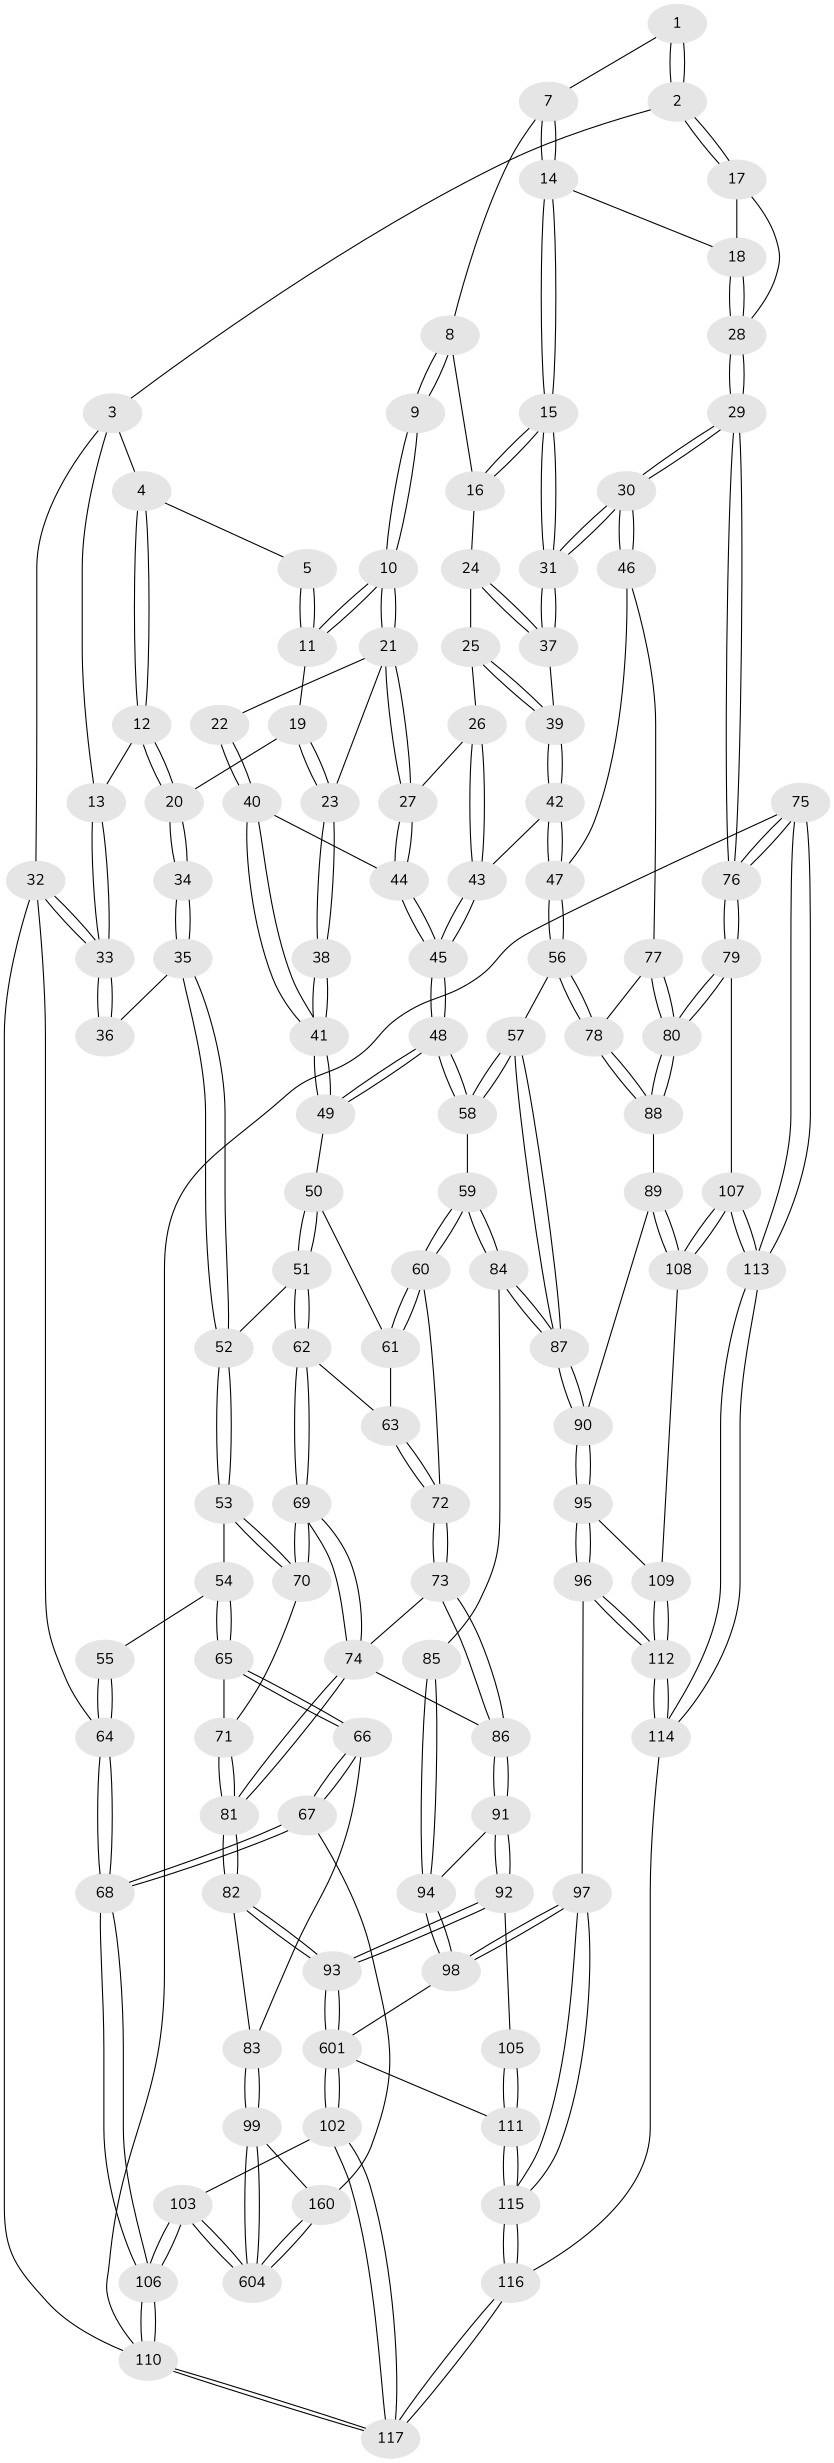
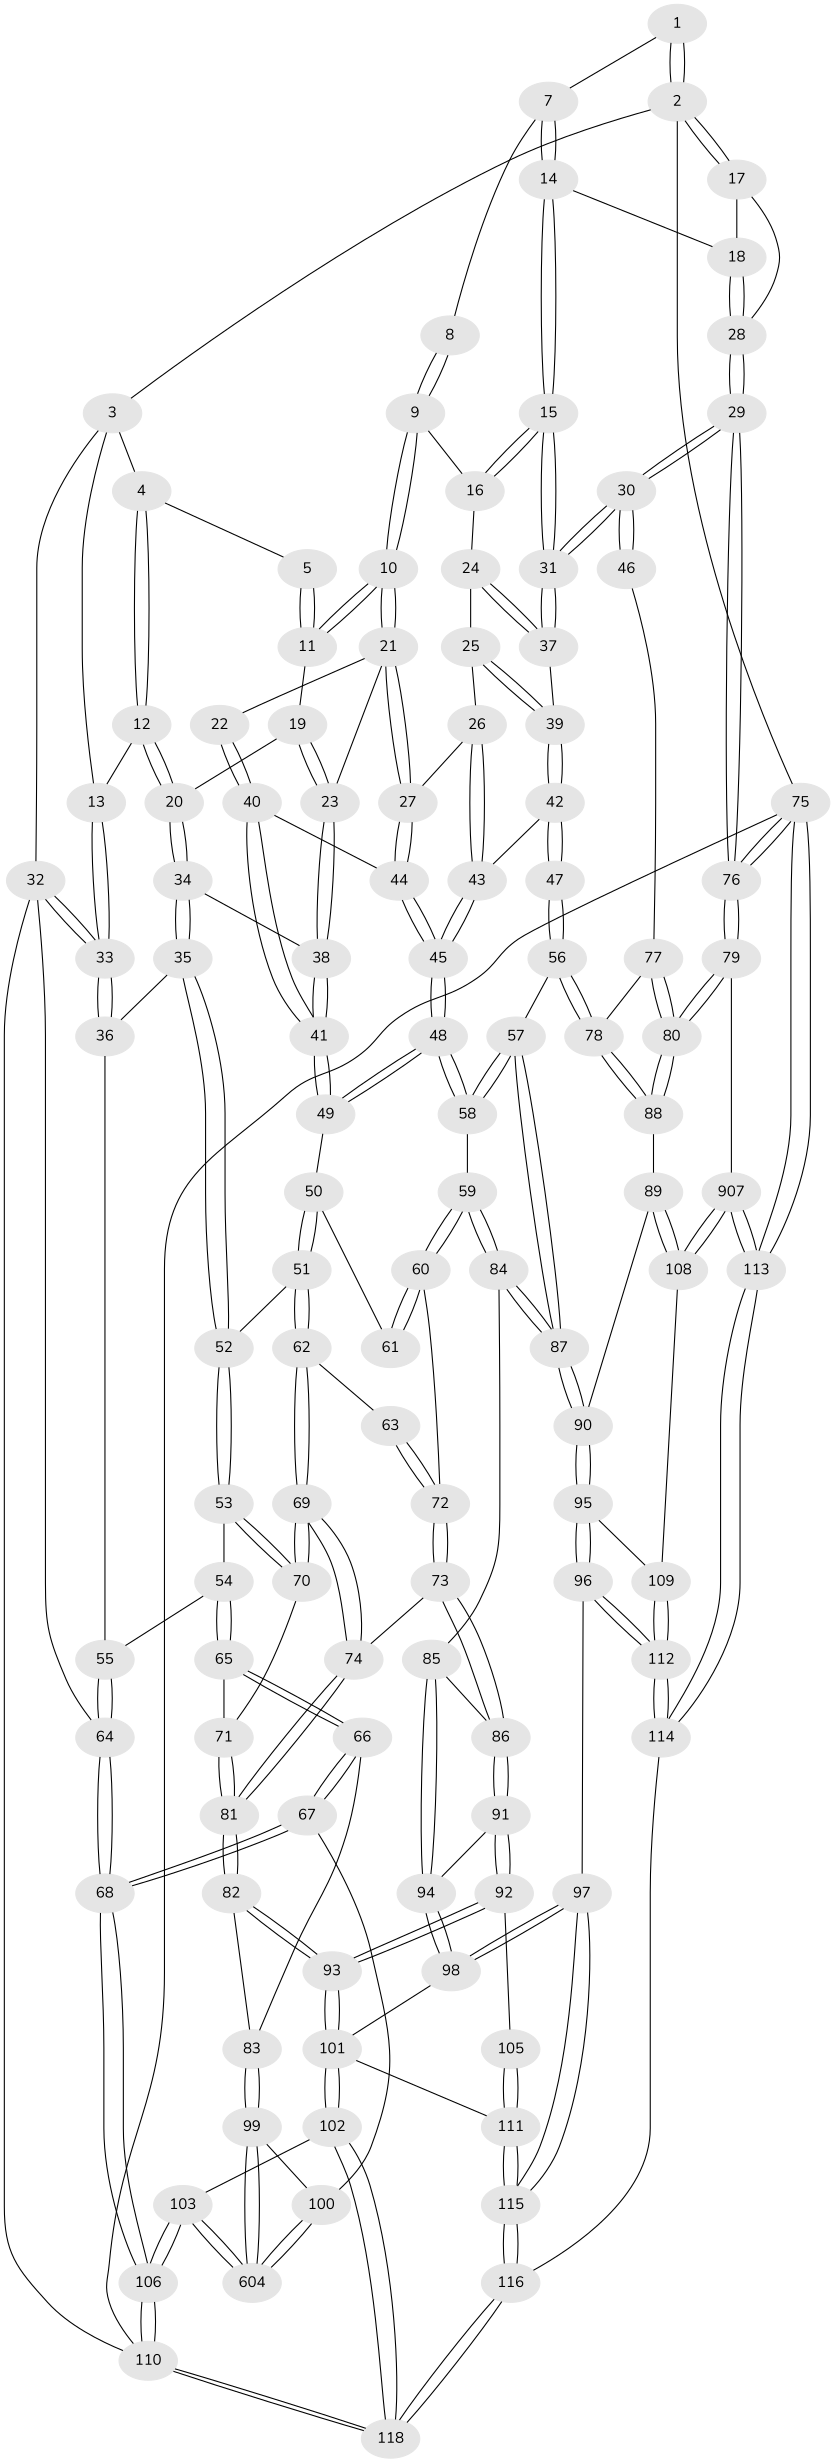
  graph {
    fontname=Nunito
    node [color=gray90 fontname=Nunito style=filled]
    edge [fontname=Nunito]
    1
    2
    7
    3
    17
    75
    8
    14
    4
    13
    32
    18
    28
    76
    110
    113
    5
    12
    33
    64
    11
    20
    19
    9
    15
    10
    16
    21
    24
    23
    22
    27
    34
    36
    31
    37
    25
    29
    38
    35
    40
    44
    41
    26
    39
    43
    42
    45
    30
    46
    79
    47
    77
    68
-   117
+   117 [label=118]
    55
    52
    53
    49
    50
    56
    48
    58
    78
    80
    57
    59
    51
    61
    62
    63
    69
    54
    70
    65
    71
    66
    87
    88
    90
    60
    84
    72
    85
    73
    74
    106
    67
    83
    81
-   100 [label=160]
+   100
    99
    n93 [label=604]
    82
    86
    91
    114
-   107
+   107 [label=907]
    89
    108
    93
-   101 [label=601]
+   101
    94
    98
    92
    95
    109
    96
    105
    111
    102
    97
    112
    115
    116
    103
    1 -- 2
    1 -- 2
    1 -- 7
    2 -- 3
    2 -- 17
    2 -- 17
+   2 -- 75
    7 -- 8
    7 -- 14
    7 -- 14
    3 -- 4
    3 -- 13
    3 -- 32
    17 -- 18
    17 -- 28
    75 -- 76
    75 -- 76
    75 -- 110
    75 -- 113
    75 -- 113
    8 -- 9
    8 -- 9
    14 -- 18
    14 -- 15
    14 -- 15
    4 -- 5
    4 -- 12
    4 -- 12
    13 -- 33
    13 -- 33
    32 -- 110
    32 -- 33
    32 -- 33
    32 -- 64
    18 -- 28
    18 -- 28
    28 -- 29
    28 -- 29
    76 -- 79
    76 -- 79
    110 -- 117
    110 -- 117
    113 -- 114
    113 -- 114
    5 -- 11
    5 -- 11
    12 -- 13
    12 -- 20
    12 -- 20
    33 -- 36
    33 -- 36
    64 -- 68
    64 -- 68
    11 -- 19
    20 -- 34
    20 -- 34
    19 -- 20
    19 -- 23
    19 -- 23
    9 -- 10
    9 -- 10
-   8 -- 16
+   9 -- 16
    15 -- 16
    15 -- 16
    15 -- 31
    15 -- 31
    10 -- 11
    10 -- 11
    10 -- 21
    10 -- 21
    16 -- 24
    21 -- 23
    21 -- 22
    21 -- 27
    21 -- 27
    24 -- 37
    24 -- 37
    24 -- 25
    23 -- 38
    23 -- 38
    22 -- 40
    22 -- 40
    27 -- 44
    27 -- 44
+   34 -- 38
    34 -- 35
    34 -- 35
+   36 -- 55
    31 -- 37
    31 -- 37
    37 -- 39
    25 -- 26
    25 -- 39
    25 -- 39
    29 -- 76
    29 -- 76
    29 -- 30
    29 -- 30
    38 -- 41
    38 -- 41
    35 -- 36
    35 -- 52
    35 -- 52
    40 -- 44
    40 -- 41
    40 -- 41
    44 -- 45
    44 -- 45
    41 -- 49
    41 -- 49
    26 -- 27
    26 -- 43
    26 -- 43
    39 -- 42
    39 -- 42
    43 -- 45
    43 -- 45
    42 -- 43
    42 -- 47
    42 -- 47
    45 -- 48
    45 -- 48
    30 -- 31
    30 -- 31
    30 -- 46
    30 -- 46
-   46 -- 47
    46 -- 77
    79 -- 80
    79 -- 80
    79 -- 107
    47 -- 56
    47 -- 56
    77 -- 78
    77 -- 80
    77 -- 80
    68 -- 106
    68 -- 106
    55 -- 64
    55 -- 64
    52 -- 53
    52 -- 53
    53 -- 54
    53 -- 70
    53 -- 70
    49 -- 50
    50 -- 51
    50 -- 51
    50 -- 61
    56 -- 78
    56 -- 78
    56 -- 57
    48 -- 49
    48 -- 49
    48 -- 58
    48 -- 58
    58 -- 59
    78 -- 88
    78 -- 88
    80 -- 88
    80 -- 88
    57 -- 58
    57 -- 58
    57 -- 87
    57 -- 87
    59 -- 60
    59 -- 60
    59 -- 84
    59 -- 84
    51 -- 52
    51 -- 62
    51 -- 62
-   61 -- 63
    62 -- 63
    62 -- 69
    62 -- 69
    63 -- 72
    63 -- 72
    69 -- 70
    69 -- 70
    69 -- 74
    69 -- 74
    54 -- 55
    54 -- 65
    54 -- 65
    70 -- 71
    65 -- 71
    65 -- 66
    65 -- 66
    71 -- 81
    71 -- 81
    66 -- 67
    66 -- 67
    66 -- 83
    87 -- 90
    87 -- 90
    88 -- 89
    90 -- 95
    90 -- 95
    60 -- 61
    60 -- 61
    60 -- 72
    84 -- 87
    84 -- 87
    84 -- 85
    72 -- 73
    72 -- 73
-   74 -- 86
+   85 -- 86
    85 -- 94
    85 -- 94
    73 -- 74
    73 -- 86
    73 -- 86
    74 -- 81
    74 -- 81
    106 -- 110
    106 -- 110
    67 -- 68
    67 -- 68
    67 -- 100
    83 -- 99
    83 -- 99
    81 -- 82
    81 -- 82
    100 -- n93
    100 -- n93
    99 -- 100
    99 -- n93
    99 -- n93
    82 -- 83
    82 -- 93
    82 -- 93
    86 -- 91
    86 -- 91
    91 -- 94
    91 -- 92
    91 -- 92
    114 -- 116
    107 -- 113
    107 -- 113
    107 -- 108
    107 -- 108
    89 -- 90
    89 -- 108
    89 -- 108
    108 -- 109
    93 -- 101
    93 -- 101
    101 -- 111
    101 -- 102
    101 -- 102
    94 -- 98
    94 -- 98
    98 -- 101
    92 -- 93
    92 -- 93
    92 -- 105
    95 -- 109
    95 -- 96
    95 -- 96
    109 -- 112
    109 -- 112
    96 -- 97
    96 -- 112
    96 -- 112
    105 -- 111
    105 -- 111
    111 -- 115
    111 -- 115
    102 -- 117
    102 -- 117
    102 -- 103
    97 -- 98
    97 -- 98
    97 -- 115
    97 -- 115
    112 -- 114
    112 -- 114
    115 -- 116
    115 -- 116
    116 -- 117
    116 -- 117
    103 -- 106
    103 -- 106
    103 -- n93
    103 -- n93
  }
